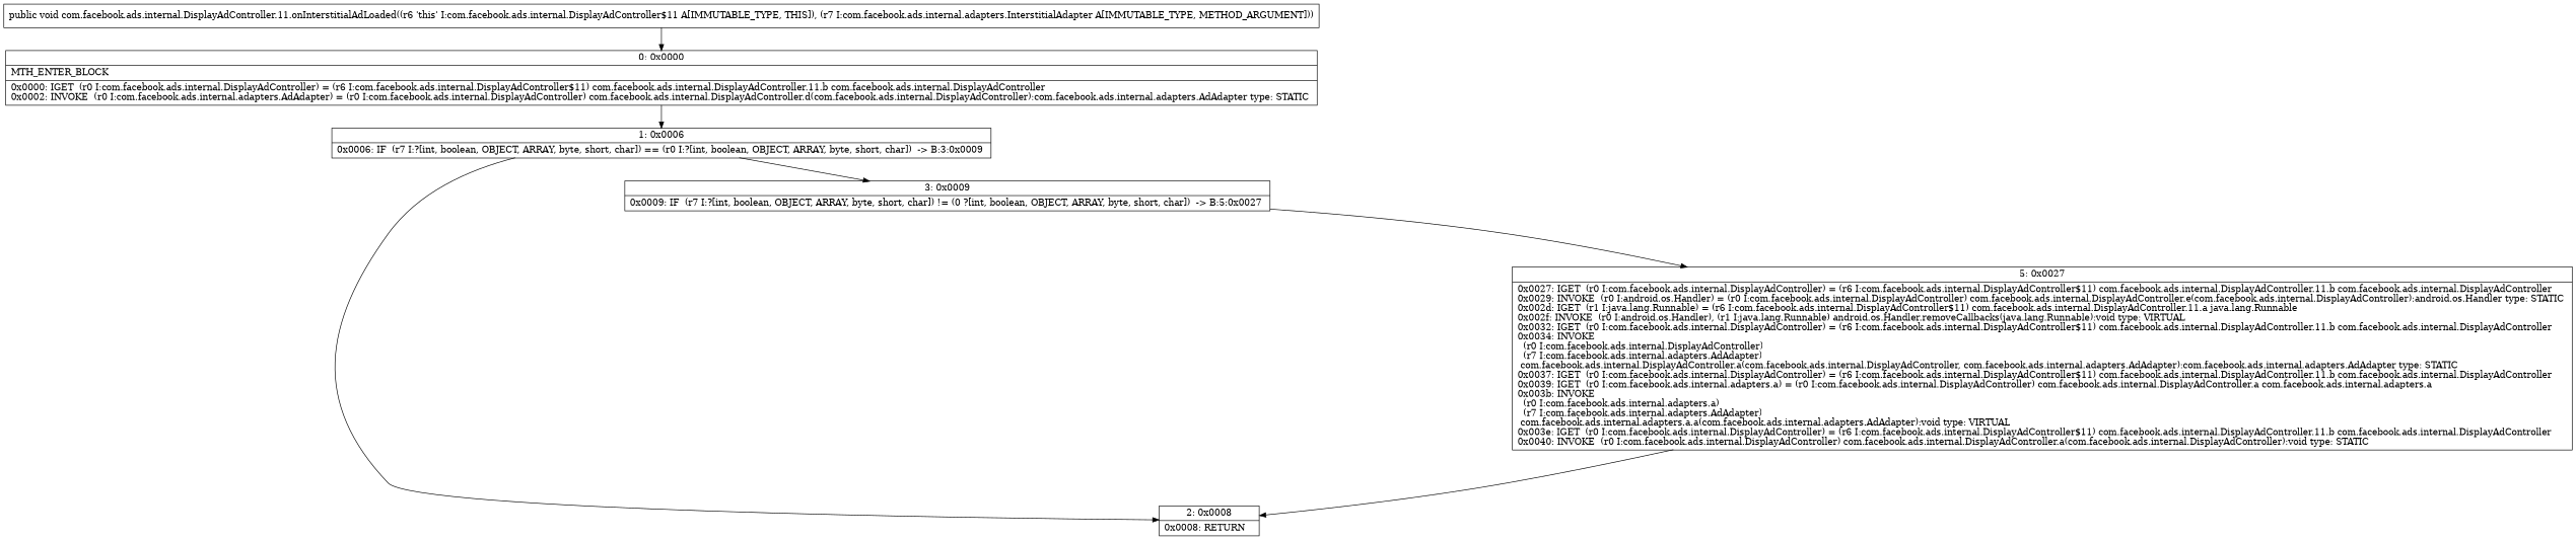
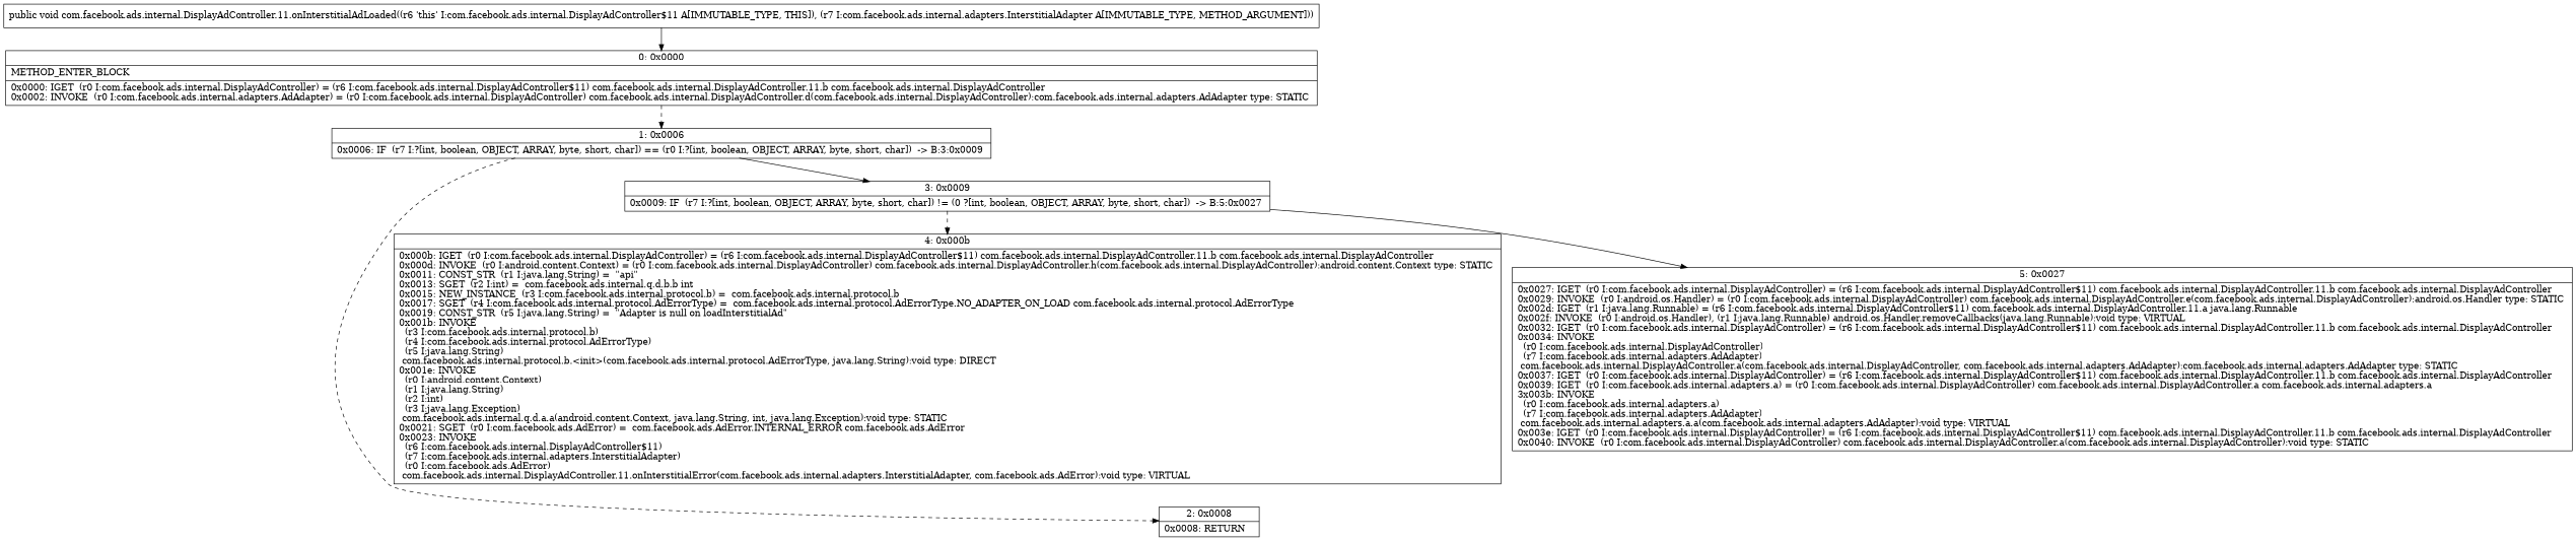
  digraph {
    node [shape=record]
-   n1 [label="{0\:\ 0x0000|MTH_ENTER_BLOCK\l|0x0000: IGET  (r0 I:com.facebook.ads.internal.DisplayAdController) = (r6 I:com.facebook.ads.internal.DisplayAdController$11) com.facebook.ads.internal.DisplayAdController.11.b com.facebook.ads.internal.DisplayAdController \l0x0002: INVOKE  (r0 I:com.facebook.ads.internal.adapters.AdAdapter) = (r0 I:com.facebook.ads.internal.DisplayAdController) com.facebook.ads.internal.DisplayAdController.d(com.facebook.ads.internal.DisplayAdController):com.facebook.ads.internal.adapters.AdAdapter type: STATIC \l}"]
+   n1 [label="{0\:\ 0x0000|METHOD_ENTER_BLOCK\l|0x0000: IGET  (r0 I:com.facebook.ads.internal.DisplayAdController) = (r6 I:com.facebook.ads.internal.DisplayAdController$11) com.facebook.ads.internal.DisplayAdController.11.b com.facebook.ads.internal.DisplayAdController \l0x0002: INVOKE  (r0 I:com.facebook.ads.internal.adapters.AdAdapter) = (r0 I:com.facebook.ads.internal.DisplayAdController) com.facebook.ads.internal.DisplayAdController.d(com.facebook.ads.internal.DisplayAdController):com.facebook.ads.internal.adapters.AdAdapter type: STATIC \l}"]
    n2 [label="{1\:\ 0x0006|0x0006: IF  (r7 I:?[int, boolean, OBJECT, ARRAY, byte, short, char]) == (r0 I:?[int, boolean, OBJECT, ARRAY, byte, short, char])  \-\> B:3:0x0009 \l}"]
    n3 [label="{2\:\ 0x0008|0x0008: RETURN   \l}"]
    n4 [label="{3\:\ 0x0009|0x0009: IF  (r7 I:?[int, boolean, OBJECT, ARRAY, byte, short, char]) != (0 ?[int, boolean, OBJECT, ARRAY, byte, short, char])  \-\> B:5:0x0027 \l}"]
-   n6 [label="{5\:\ 0x0027|0x0027: IGET  (r0 I:com.facebook.ads.internal.DisplayAdController) = (r6 I:com.facebook.ads.internal.DisplayAdController$11) com.facebook.ads.internal.DisplayAdController.11.b com.facebook.ads.internal.DisplayAdController \l0x0029: INVOKE  (r0 I:android.os.Handler) = (r0 I:com.facebook.ads.internal.DisplayAdController) com.facebook.ads.internal.DisplayAdController.e(com.facebook.ads.internal.DisplayAdController):android.os.Handler type: STATIC \l0x002d: IGET  (r1 I:java.lang.Runnable) = (r6 I:com.facebook.ads.internal.DisplayAdController$11) com.facebook.ads.internal.DisplayAdController.11.a java.lang.Runnable \l0x002f: INVOKE  (r0 I:android.os.Handler), (r1 I:java.lang.Runnable) android.os.Handler.removeCallbacks(java.lang.Runnable):void type: VIRTUAL \l0x0032: IGET  (r0 I:com.facebook.ads.internal.DisplayAdController) = (r6 I:com.facebook.ads.internal.DisplayAdController$11) com.facebook.ads.internal.DisplayAdController.11.b com.facebook.ads.internal.DisplayAdController \l0x0034: INVOKE  \l  (r0 I:com.facebook.ads.internal.DisplayAdController)\l  (r7 I:com.facebook.ads.internal.adapters.AdAdapter)\l com.facebook.ads.internal.DisplayAdController.a(com.facebook.ads.internal.DisplayAdController, com.facebook.ads.internal.adapters.AdAdapter):com.facebook.ads.internal.adapters.AdAdapter type: STATIC \l0x0037: IGET  (r0 I:com.facebook.ads.internal.DisplayAdController) = (r6 I:com.facebook.ads.internal.DisplayAdController$11) com.facebook.ads.internal.DisplayAdController.11.b com.facebook.ads.internal.DisplayAdController \l0x0039: IGET  (r0 I:com.facebook.ads.internal.adapters.a) = (r0 I:com.facebook.ads.internal.DisplayAdController) com.facebook.ads.internal.DisplayAdController.a com.facebook.ads.internal.adapters.a \l0x003b: INVOKE  \l  (r0 I:com.facebook.ads.internal.adapters.a)\l  (r7 I:com.facebook.ads.internal.adapters.AdAdapter)\l com.facebook.ads.internal.adapters.a.a(com.facebook.ads.internal.adapters.AdAdapter):void type: VIRTUAL \l0x003e: IGET  (r0 I:com.facebook.ads.internal.DisplayAdController) = (r6 I:com.facebook.ads.internal.DisplayAdController$11) com.facebook.ads.internal.DisplayAdController.11.b com.facebook.ads.internal.DisplayAdController \l0x0040: INVOKE  (r0 I:com.facebook.ads.internal.DisplayAdController) com.facebook.ads.internal.DisplayAdController.a(com.facebook.ads.internal.DisplayAdController):void type: STATIC \l}"]
+   n5 [label="{4\:\ 0x000b|0x000b: IGET  (r0 I:com.facebook.ads.internal.DisplayAdController) = (r6 I:com.facebook.ads.internal.DisplayAdController$11) com.facebook.ads.internal.DisplayAdController.11.b com.facebook.ads.internal.DisplayAdController \l0x000d: INVOKE  (r0 I:android.content.Context) = (r0 I:com.facebook.ads.internal.DisplayAdController) com.facebook.ads.internal.DisplayAdController.h(com.facebook.ads.internal.DisplayAdController):android.content.Context type: STATIC \l0x0011: CONST_STR  (r1 I:java.lang.String) =  \"api\" \l0x0013: SGET  (r2 I:int) =  com.facebook.ads.internal.q.d.b.b int \l0x0015: NEW_INSTANCE  (r3 I:com.facebook.ads.internal.protocol.b) =  com.facebook.ads.internal.protocol.b \l0x0017: SGET  (r4 I:com.facebook.ads.internal.protocol.AdErrorType) =  com.facebook.ads.internal.protocol.AdErrorType.NO_ADAPTER_ON_LOAD com.facebook.ads.internal.protocol.AdErrorType \l0x0019: CONST_STR  (r5 I:java.lang.String) =  \"Adapter is null on loadInterstitialAd\" \l0x001b: INVOKE  \l  (r3 I:com.facebook.ads.internal.protocol.b)\l  (r4 I:com.facebook.ads.internal.protocol.AdErrorType)\l  (r5 I:java.lang.String)\l com.facebook.ads.internal.protocol.b.\<init\>(com.facebook.ads.internal.protocol.AdErrorType, java.lang.String):void type: DIRECT \l0x001e: INVOKE  \l  (r0 I:android.content.Context)\l  (r1 I:java.lang.String)\l  (r2 I:int)\l  (r3 I:java.lang.Exception)\l com.facebook.ads.internal.q.d.a.a(android.content.Context, java.lang.String, int, java.lang.Exception):void type: STATIC \l0x0021: SGET  (r0 I:com.facebook.ads.AdError) =  com.facebook.ads.AdError.INTERNAL_ERROR com.facebook.ads.AdError \l0x0023: INVOKE  \l  (r6 I:com.facebook.ads.internal.DisplayAdController$11)\l  (r7 I:com.facebook.ads.internal.adapters.InterstitialAdapter)\l  (r0 I:com.facebook.ads.AdError)\l com.facebook.ads.internal.DisplayAdController.11.onInterstitialError(com.facebook.ads.internal.adapters.InterstitialAdapter, com.facebook.ads.AdError):void type: VIRTUAL \l}"]
+   n6 [label="{5\:\ 0x0027|0x0027: IGET  (r0 I:com.facebook.ads.internal.DisplayAdController) = (r6 I:com.facebook.ads.internal.DisplayAdController$11) com.facebook.ads.internal.DisplayAdController.11.b com.facebook.ads.internal.DisplayAdController \l0x0029: INVOKE  (r0 I:android.os.Handler) = (r0 I:com.facebook.ads.internal.DisplayAdController) com.facebook.ads.internal.DisplayAdController.e(com.facebook.ads.internal.DisplayAdController):android.os.Handler type: STATIC \l0x002d: IGET  (r1 I:java.lang.Runnable) = (r6 I:com.facebook.ads.internal.DisplayAdController$11) com.facebook.ads.internal.DisplayAdController.11.a java.lang.Runnable \l0x002f: INVOKE  (r0 I:android.os.Handler), (r1 I:java.lang.Runnable) android.os.Handler.removeCallbacks(java.lang.Runnable):void type: VIRTUAL \l0x0032: IGET  (r0 I:com.facebook.ads.internal.DisplayAdController) = (r6 I:com.facebook.ads.internal.DisplayAdController$11) com.facebook.ads.internal.DisplayAdController.11.b com.facebook.ads.internal.DisplayAdController \l0x0034: INVOKE  \l  (r0 I:com.facebook.ads.internal.DisplayAdController)\l  (r7 I:com.facebook.ads.internal.adapters.AdAdapter)\l com.facebook.ads.internal.DisplayAdController.a(com.facebook.ads.internal.DisplayAdController, com.facebook.ads.internal.adapters.AdAdapter):com.facebook.ads.internal.adapters.AdAdapter type: STATIC \l0x0037: IGET  (r0 I:com.facebook.ads.internal.DisplayAdController) = (r6 I:com.facebook.ads.internal.DisplayAdController$11) com.facebook.ads.internal.DisplayAdController.11.b com.facebook.ads.internal.DisplayAdController \l0x0039: IGET  (r0 I:com.facebook.ads.internal.adapters.a) = (r0 I:com.facebook.ads.internal.DisplayAdController) com.facebook.ads.internal.DisplayAdController.a com.facebook.ads.internal.adapters.a \l3x003b: INVOKE  \l  (r0 I:com.facebook.ads.internal.adapters.a)\l  (r7 I:com.facebook.ads.internal.adapters.AdAdapter)\l com.facebook.ads.internal.adapters.a.a(com.facebook.ads.internal.adapters.AdAdapter):void type: VIRTUAL \l0x003e: IGET  (r0 I:com.facebook.ads.internal.DisplayAdController) = (r6 I:com.facebook.ads.internal.DisplayAdController$11) com.facebook.ads.internal.DisplayAdController.11.b com.facebook.ads.internal.DisplayAdController \l0x0040: INVOKE  (r0 I:com.facebook.ads.internal.DisplayAdController) com.facebook.ads.internal.DisplayAdController.a(com.facebook.ads.internal.DisplayAdController):void type: STATIC \l}"]
    n7 [label="{public void com.facebook.ads.internal.DisplayAdController.11.onInterstitialAdLoaded((r6 'this' I:com.facebook.ads.internal.DisplayAdController$11 A[IMMUTABLE_TYPE, THIS]), (r7 I:com.facebook.ads.internal.adapters.InterstitialAdapter A[IMMUTABLE_TYPE, METHOD_ARGUMENT])) }"]
-   n1 -> n2
-   n2 -> n3 [style=solid]
+   n1 -> n2 [style=dashed]
+   n2 -> n3 [style=dashed]
    n2 -> n4
+   n4 -> n5 [style=dashed]
    n4 -> n6
-   n6 -> n3
    n7 -> n1
  }
